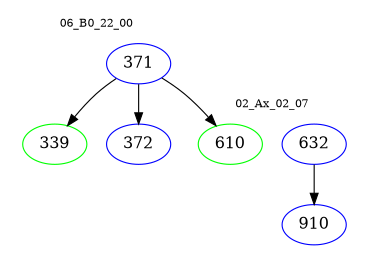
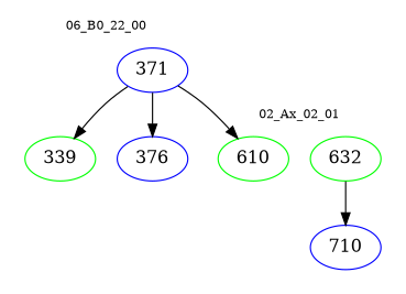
  digraph {
    node [color=blue]
    edge [color=black]
-   n1 [label=632]
-   n2 [label=910]
+   n1 [color=green label=632]
+   n2 [label=710]
    n3 [color=green label=610]
    n4 [label=371]
    n5 [color=green label=339]
-   n6 [label=372]
+   n6 [label=376]
    subgraph cluster_1 {
      color=white
      fontsize=10
-     label="02_Ax_02_07"
+     label="02_Ax_02_01"
      n1
      n2
      n3
    }
    subgraph cluster_2 {
      color=white
      fontsize=10
      label="06_B0_22_00"
      n4
      n5
      n6
    }
    n1 -> n2
    n4 -> n3
    n4 -> n5
    n4 -> n6
  }
